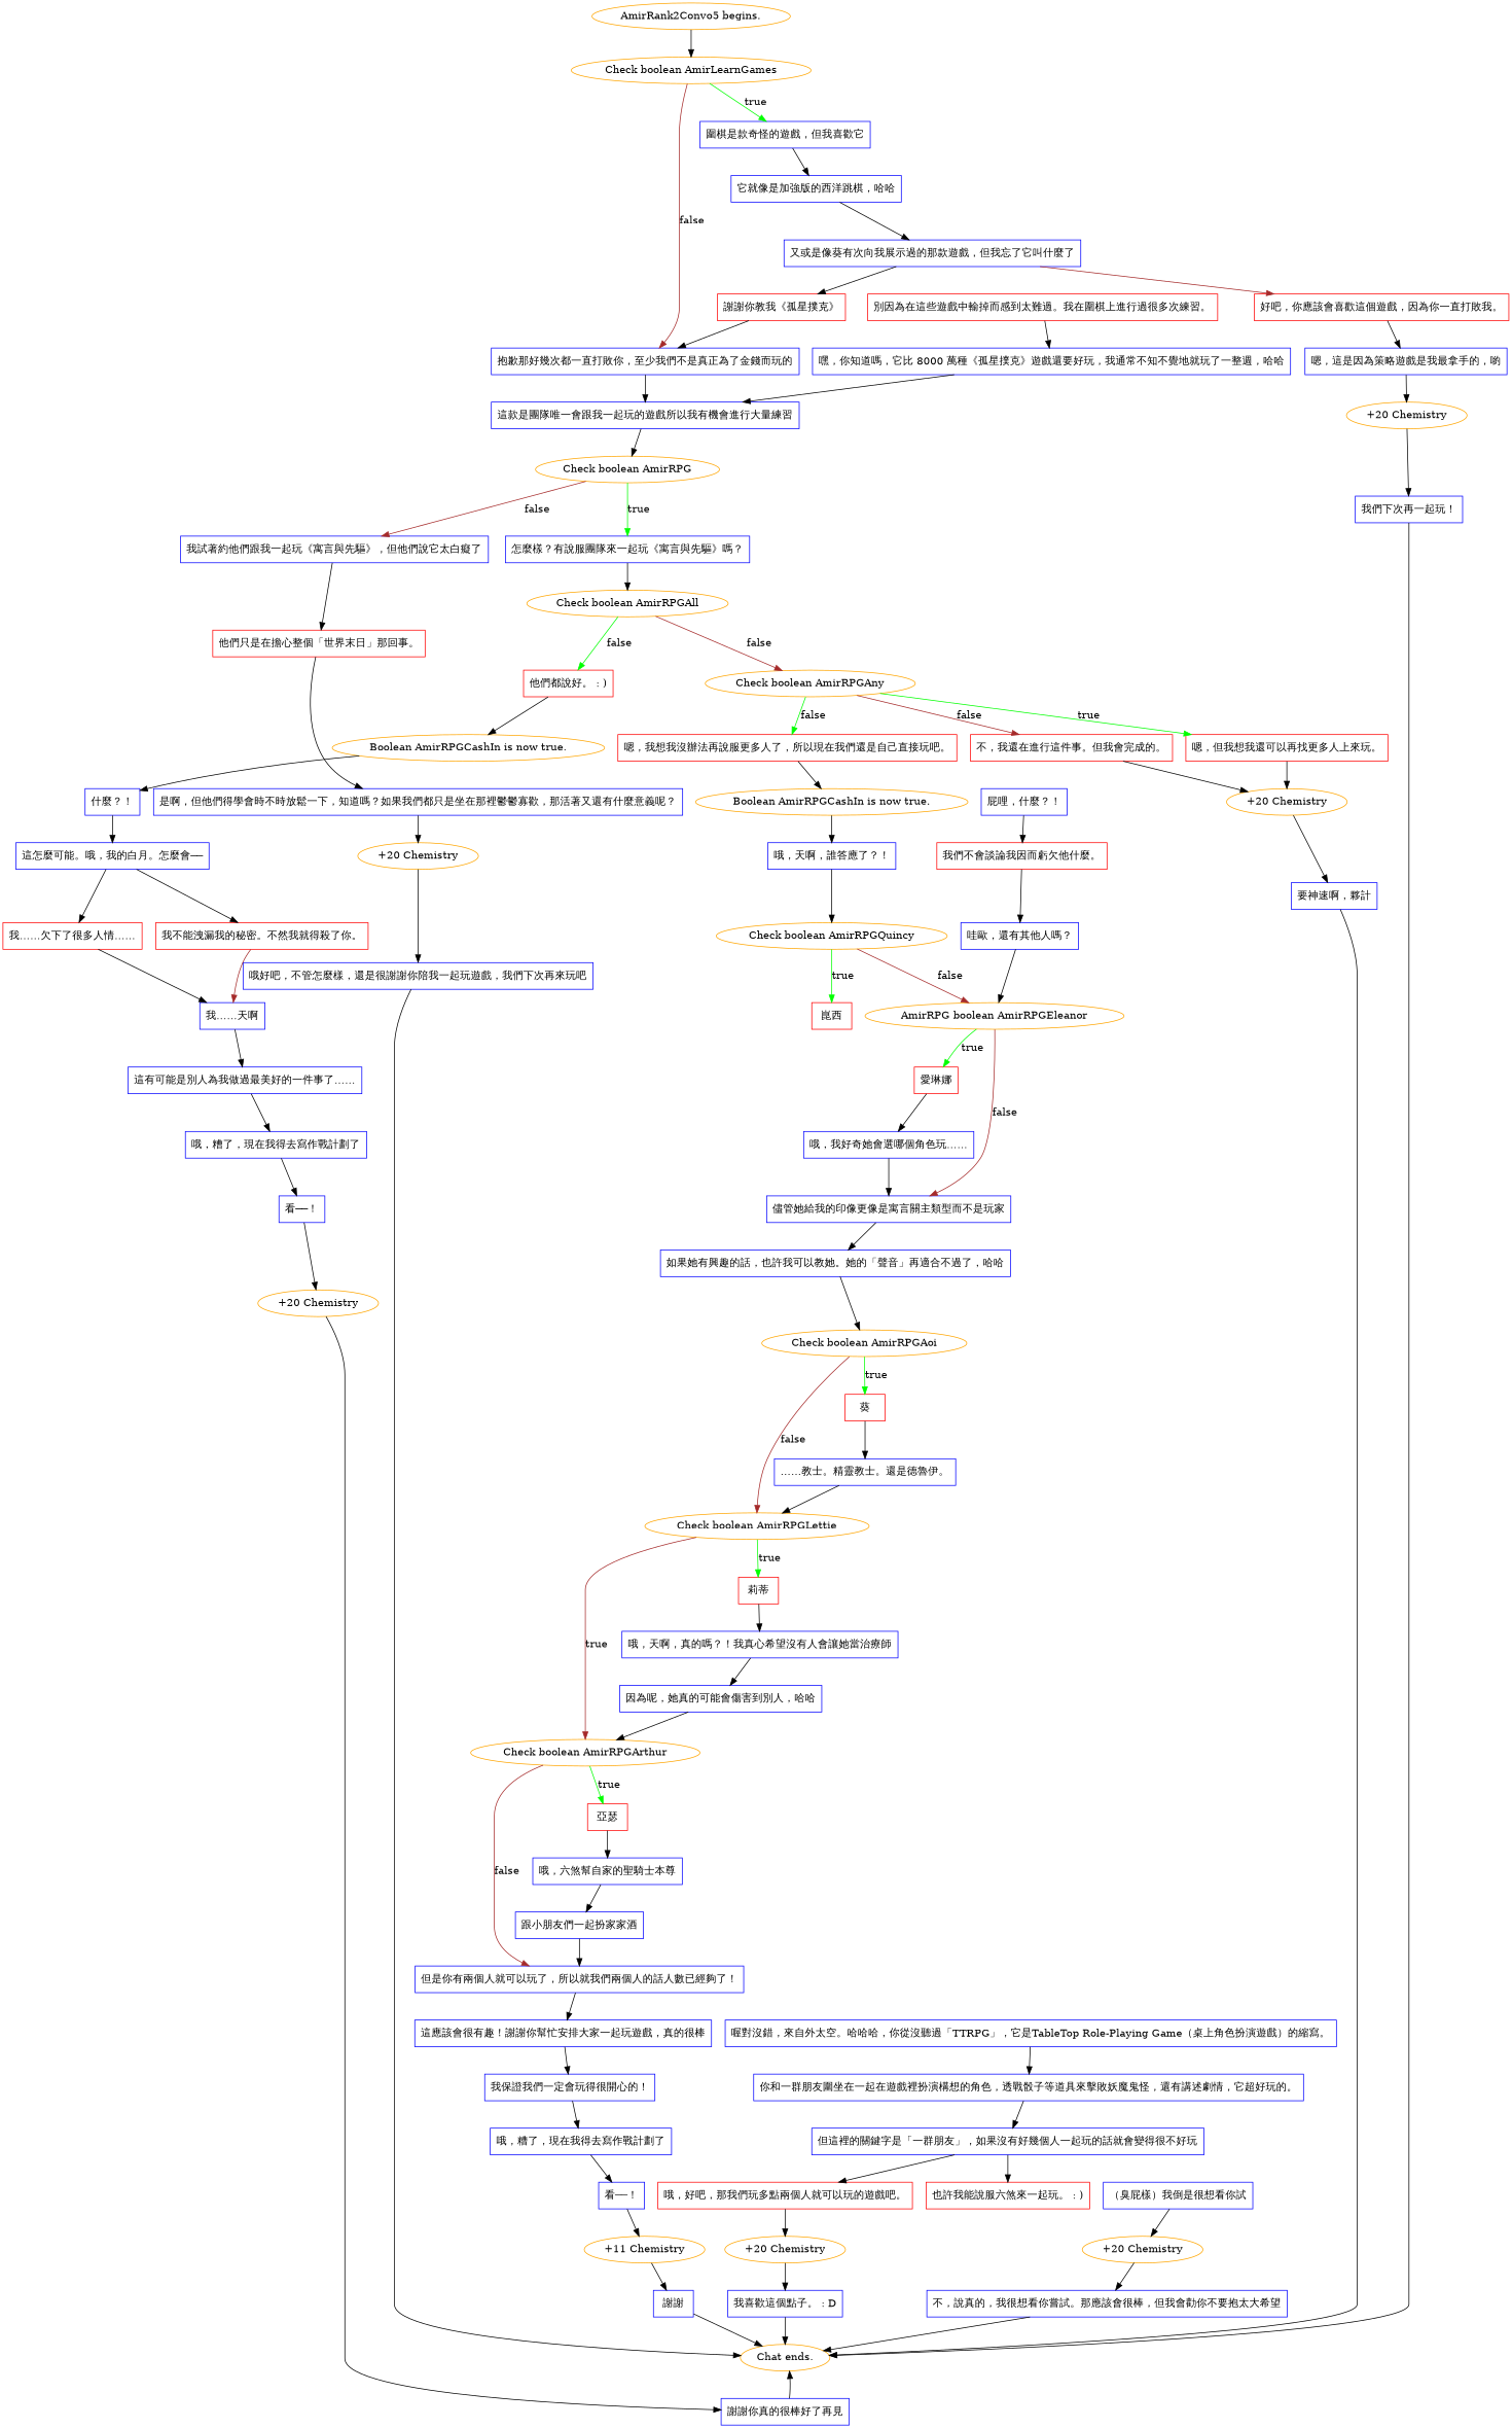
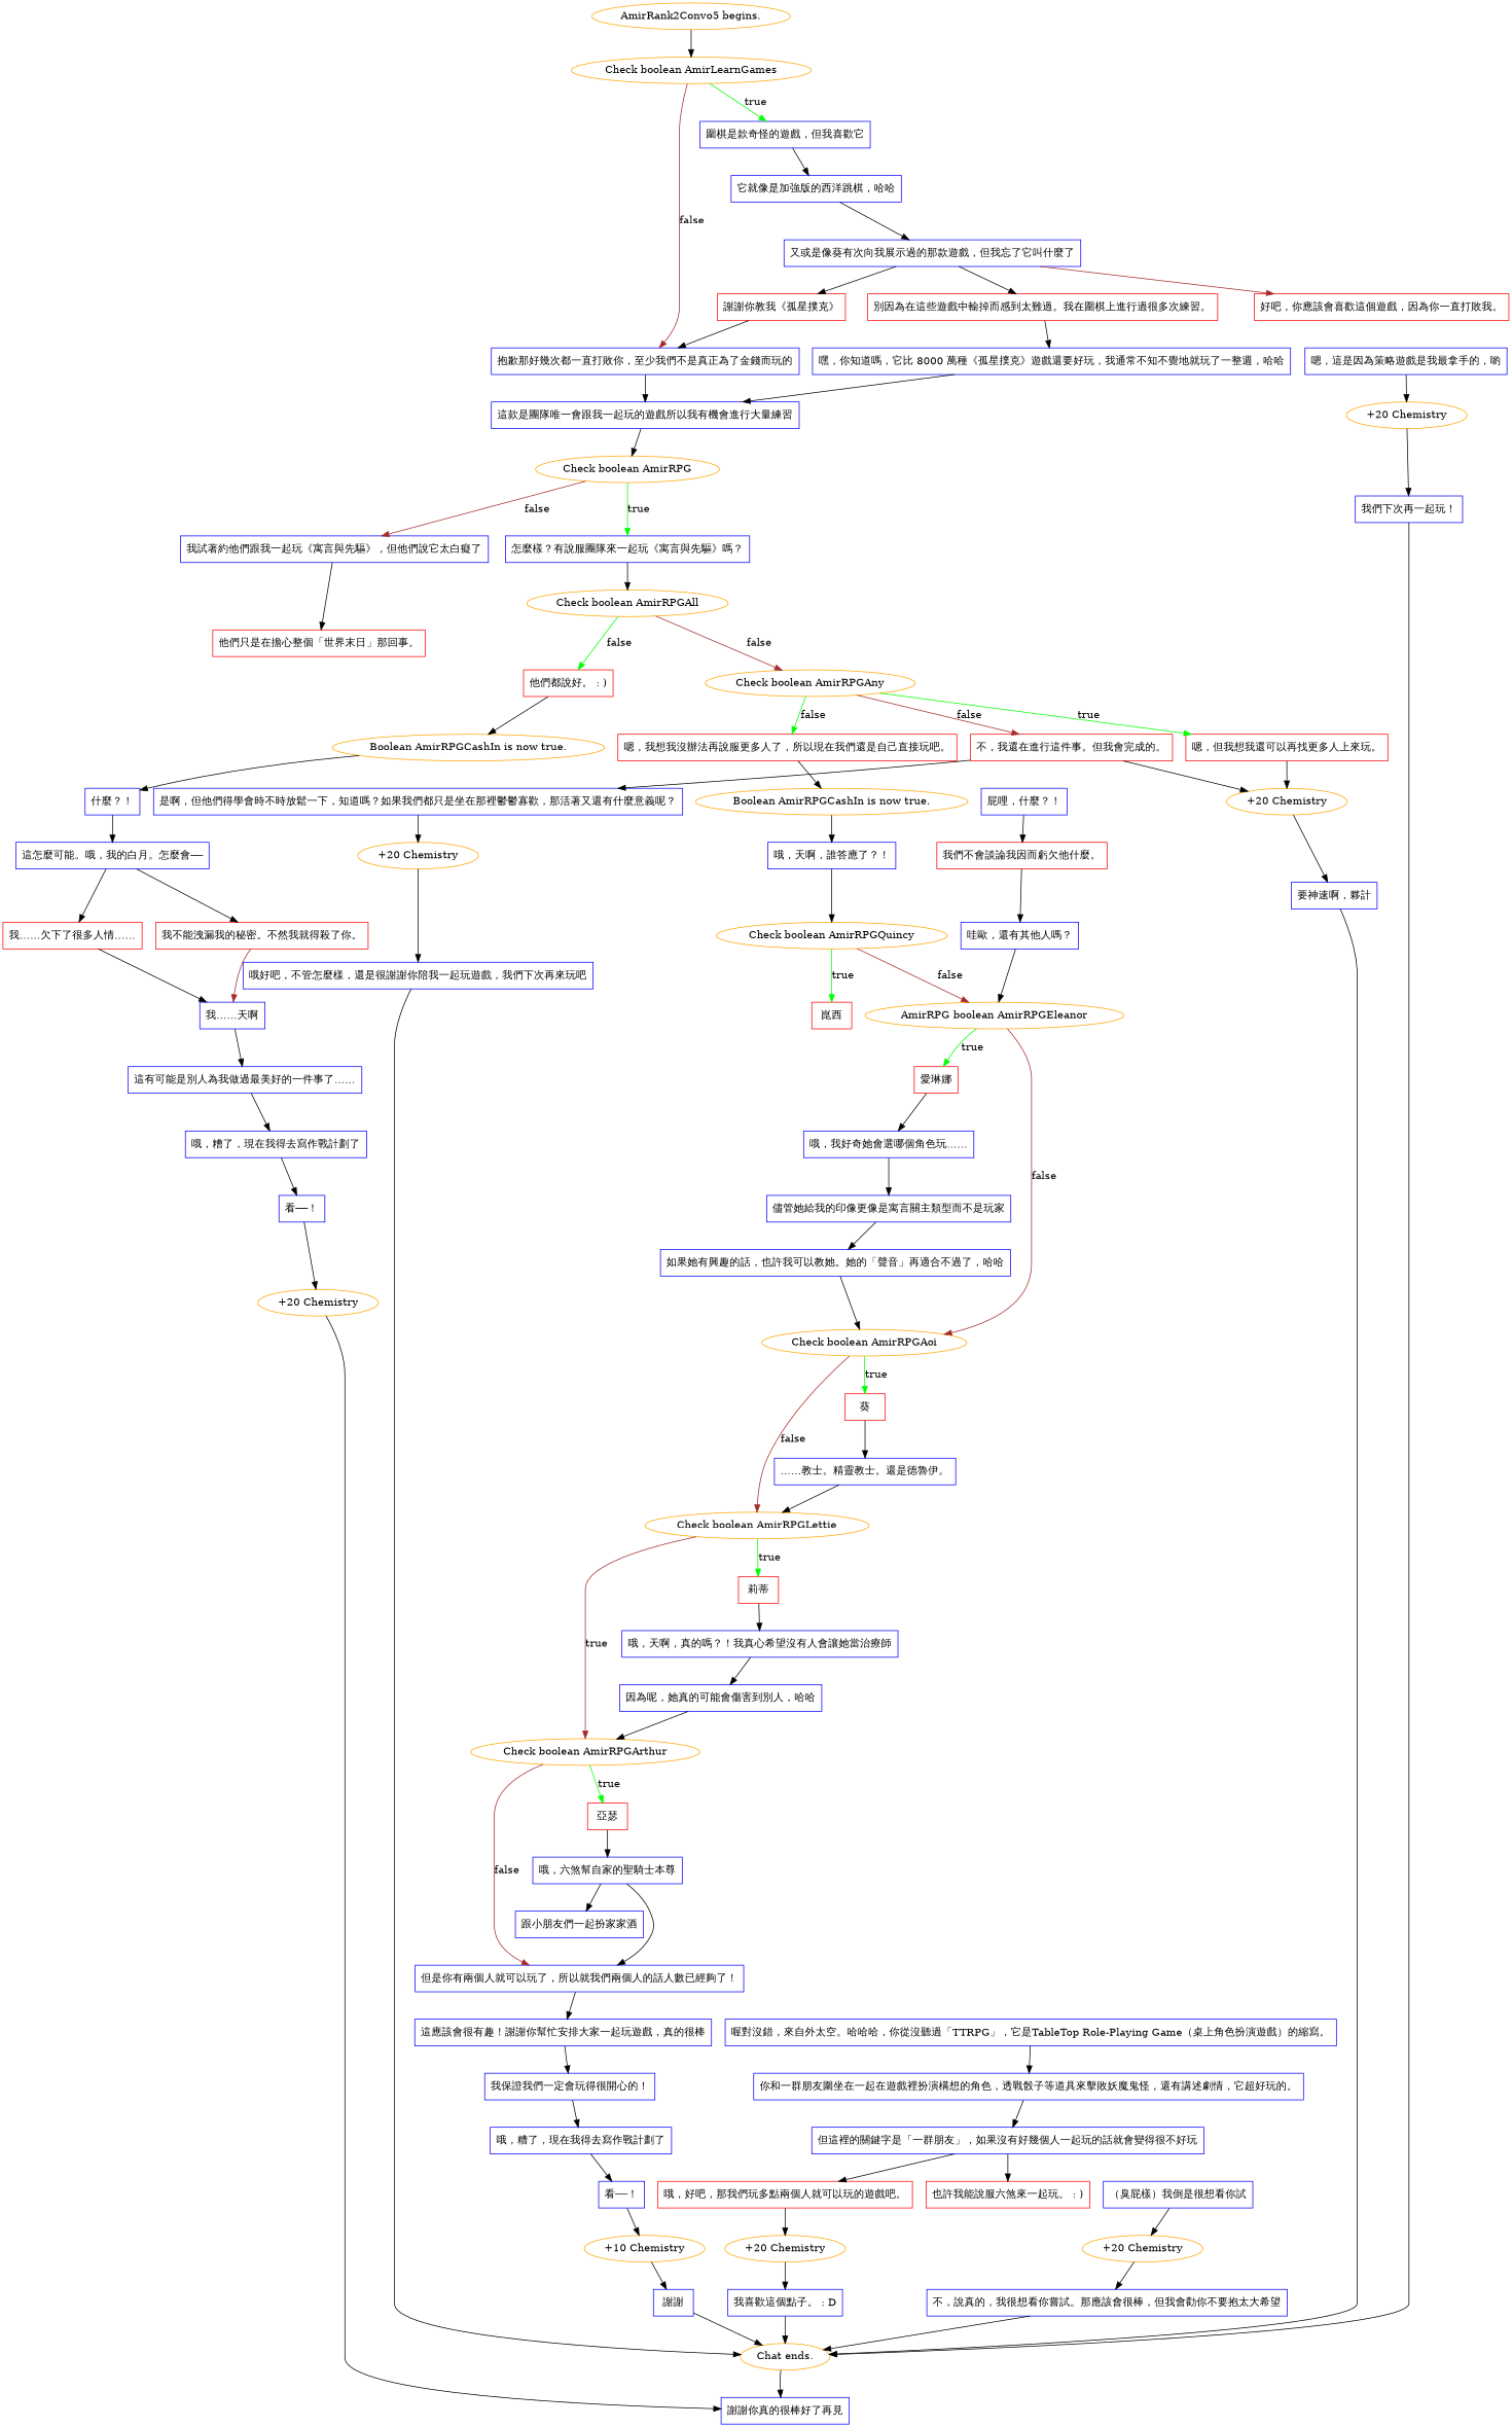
  digraph {
    node [color=blue shape=box]
    "AmirRank2Convo5 begins." [color=orange shape=""]
    n2 [color=orange label="Check boolean AmirLearnGames" shape=""]
    n3 [label="圍棋是款奇怪的遊戲，但我喜歡它"]
    n4 [label="抱歉那好幾次都一直打敗你，至少我們不是真正為了金錢而玩的"]
    n5 [label="它就像是加強版的西洋跳棋，哈哈"]
    n6 [label="這款是團隊唯一會跟我一起玩的遊戲所以我有機會進行大量練習"]
    n7 [label="又或是像葵有次向我展示過的那款遊戲，但我忘了它叫什麼了"]
    n8 [color=orange label="Check boolean AmirRPG" shape=""]
    n9 [color=red label="好吧，你應該會喜歡這個遊戲，因為你一直打敗我。"]
    n10 [color=red label="別因為在這些遊戲中輸掉而感到太難過。我在圍棋上進行過很多次練習。"]
    n11 [color=red label="謝謝你教我《孤星撲克》"]
    n12 [label="怎麼樣？有說服團隊來一起玩《寓言與先驅》嗎？"]
    n13 [label="我試著約他們跟我一起玩《寓言與先驅》，但他們說它太白癡了"]
    n14 [label="嗯，這是因為策略遊戲是我最拿手的，喲"]
    n15 [label="嘿，你知道嗎，它比 8000 萬種《孤星撲克》遊戲還要好玩，我通常不知不覺地就玩了一整週，哈哈"]
    n16 [color=orange label="Check boolean AmirRPGAll" shape=""]
    n17 [color=red label="他們只是在擔心整個「世界末日」那回事。"]
    n18 [color=orange label="+20 Chemistry" shape=""]
    n19 [color=red label="他們都說好。 : )"]
    n20 [color=orange label="Check boolean AmirRPGAny" shape=""]
    n21 [label="是啊，但他們得學會時不時放鬆一下，知道嗎？如果我們都只是坐在那裡鬱鬱寡歡，那活著又還有什麼意義呢？"]
    n22 [label="我們下次再一起玩！"]
    n23 [color=orange label="Boolean AmirRPGCashIn is now true." shape=""]
    n24 [color=red label="嗯，我想我沒辦法再說服更多人了，所以現在我們還是自己直接玩吧。"]
    n25 [color=red label="嗯，但我想我還可以再找更多人上來玩。"]
    n26 [color=red label="不，我還在進行這件事。但我會完成的。"]
    n27 [label="喔對沒錯，來自外太空。哈哈哈，你從沒聽過「TTRPG」，它是TableTop Role-Playing Game（桌上角色扮演遊戲）的縮寫。"]
    n28 [label="你和一群朋友圍坐在一起在遊戲裡扮演構想的角色，透戰骰子等道具來擊敗妖魔鬼怪，還有講述劇情，它超好玩的。"]
    n29 [color=orange label="+20 Chemistry" shape=""]
    "Chat ends." [color=orange shape=""]
    n31 [label="什麼？！"]
    n32 [color=orange label="Boolean AmirRPGCashIn is now true." shape=""]
    n33 [color=orange label="+20 Chemistry" shape=""]
    n34 [label="但這裡的關鍵字是「一群朋友」，如果沒有好幾個人一起玩的話就會變得很不好玩"]
    n35 [label="哦好吧，不管怎麼樣，還是很謝謝你陪我一起玩遊戲，我們下次再來玩吧"]
    n36 [label="這怎麼可能。哦，我的白月。怎麼會──"]
    n37 [label="哦，天啊，誰答應了？！"]
    n38 [label="要神速啊，夥計"]
    n39 [color=red label="哦，好吧，那我們玩多點兩個人就可以玩的遊戲吧。"]
    n40 [color=red label="也許我能說服六煞來一起玩。 : )"]
    n41 [color=red label="我……欠下了很多人情……"]
    n42 [color=red label="我不能洩漏我的秘密。不然我就得殺了你。"]
    n43 [color=orange label="Check boolean AmirRPGQuincy" shape=""]
    n44 [color=orange label="+20 Chemistry" shape=""]
    n45 [label="我……天啊"]
    n46 [color=red label="崑西"]
    n47 [color=orange label="AmirRPG boolean AmirRPGEleanor" shape=""]
    n48 [label="我喜歡這個點子。 : D"]
    n49 [label="這有可能是別人為我做過最美好的一件事了……"]
    n50 [color=red label="愛琳娜"]
    n51 [color=orange label="Check boolean AmirRPGAoi" shape=""]
    n52 [label="（臭屁樣）我倒是很想看你試"]
    n53 [color=orange label="+20 Chemistry" shape=""]
    n54 [label="哦，糟了，現在我得去寫作戰計劃了"]
    n55 [label="屁哩，什麼？！"]
    n56 [color=red label="我們不會談論我因而虧欠他什麼。"]
    n57 [label="哦，我好奇她會選哪個角色玩……"]
    n58 [color=red label="葵"]
    n59 [color=orange label="Check boolean AmirRPGLettie" shape=""]
    n60 [label="不，說真的，我很想看你嘗試。那應該會很棒，但我會勸你不要抱太大希望"]
    n61 [label="看──！"]
    n62 [label="哇歐，還有其他人嗎？"]
    n63 [label="儘管她給我的印像更像是寓言關主類型而不是玩家"]
    n64 [label="……教士。精靈教士。還是德魯伊。"]
    n65 [color=red label="莉蒂"]
    n66 [color=orange label="Check boolean AmirRPGArthur" shape=""]
    n67 [color=orange label="+20 Chemistry" shape=""]
    n68 [label="如果她有興趣的話，也許我可以教她。她的「聲音」再適合不過了，哈哈"]
    n69 [label="哦，天啊，真的嗎？！我真心希望沒有人會讓她當治療師"]
    n70 [color=red label="亞瑟"]
    n71 [label="但是你有兩個人就可以玩了，所以就我們兩個人的話人數已經夠了！"]
    n72 [label="謝謝你真的很棒好了再見"]
    n73 [label="因為呢，她真的可能會傷害到別人，哈哈"]
    n74 [label="哦，六煞幫自家的聖騎士本尊"]
    n75 [label="這應該會很有趣！謝謝你幫忙安排大家一起玩遊戲，真的很棒"]
    n76 [label="跟小朋友們一起扮家家酒"]
    n77 [label="我保證我們一定會玩得很開心的！"]
    n78 [label="哦，糟了，現在我得去寫作戰計劃了"]
    n79 [label="看──！"]
-   n80 [color=orange label="+11 Chemistry" shape=""]
+   n80 [color=orange label="+10 Chemistry" shape=""]
    n81 [label="謝謝"]
    "AmirRank2Convo5 begins." -> n2
    n2 -> n3 [color=green label=true]
    n2 -> n4 [color=brown label=false]
    n3 -> n5
    n4 -> n6
    n5 -> n7
    n6 -> n8
    n7 -> n9 [color=brown]
+   n7 -> n10
    n7 -> n11
    n8 -> n12 [color=green label=true]
    n8 -> n13 [color=brown label=false]
-   n9 -> n14
    n10 -> n15
    n11 -> n4
    n12 -> n16
    n13 -> n17
    n14 -> n18
    n15 -> n6
    n16 -> n19 [color=green label=false]
    n16 -> n20 [color=brown label=false]
-   n17 -> n21
+   n26 -> n21
    n18 -> n22
    n19 -> n23
    n20 -> n24 [color=green label=false]
    n20 -> n25 [color=green label=true]
    n20 -> n26 [color=brown label=false]
    n21 -> n29
    n22 -> "Chat ends."
    n23 -> n31
    n24 -> n32
    n25 -> n33
    n26 -> n33
    n27 -> n28
    n28 -> n34
    n29 -> n35
    n31 -> n36
    n32 -> n37
    n33 -> n38
    n34 -> n39
    n34 -> n40
    n35 -> "Chat ends."
    n36 -> n41
    n36 -> n42
    n37 -> n43
    n38 -> "Chat ends."
    n39 -> n44
    n41 -> n45
    n42 -> n45 [color=brown]
    n43 -> n46 [color=green label=true]
    n43 -> n47 [color=brown label=false]
    n44 -> n48
    n45 -> n49
    n47 -> n50 [color=green label=true]
-   n47 -> n63 [color=brown label=false]
+   n47 -> n51 [color=brown label=false]
    n48 -> "Chat ends."
    n49 -> n54
    n50 -> n57
    n51 -> n58 [color=green label=true]
    n51 -> n59 [color=brown label=false]
    n52 -> n53
    n53 -> n60
    n54 -> n61
    n55 -> n56
    n56 -> n62
    n57 -> n63
    n58 -> n64
    n59 -> n65 [color=green label=true]
    n59 -> n66 [color=brown label=true]
    n60 -> "Chat ends."
    n61 -> n67
    n62 -> n47
    n63 -> n68
    n64 -> n59
    n65 -> n69
    n66 -> n70 [color=green label=true]
    n66 -> n71 [color=brown label=false]
    n67 -> n72
    n68 -> n51
    n69 -> n73
    n70 -> n74
    n71 -> n75
-   n72 -> "Chat ends."
+   "Chat ends." -> n72
    n73 -> n66
    n74 -> n76
    n75 -> n77
-   n76 -> n71
+   n74 -> n71
    n77 -> n78
    n78 -> n79
    n79 -> n80
    n80 -> n81
    n81 -> "Chat ends."
  }
